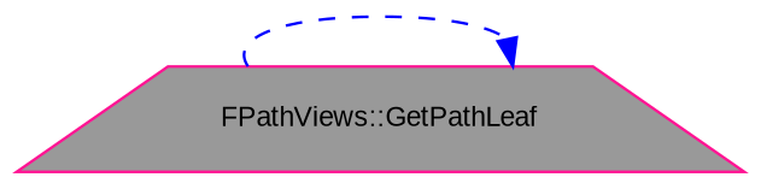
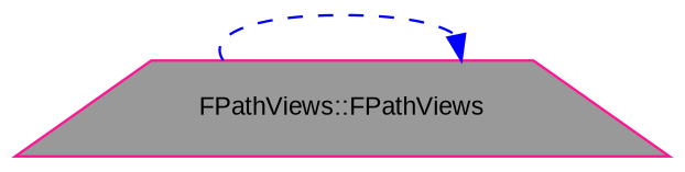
  digraph {
    rankdir=LR
    fontname="Liberation Sans"
-   n1 [color=deeppink fillcolor=grey60 fontcolor=black fontname="Liberation Sans" fontsize=10 height=0.2 label="FPathViews::GetPathLeaf" shape=trapezium style=filled width=0.4]
+   n1 [color=deeppink fillcolor=grey60 fontcolor=black fontname="Liberation Sans" fontsize=10 height=0.2 label="FPathViews::FPathViews" shape=trapezium style=filled width=0.4]
    n1 -> n1 [color=blue fontname="Liberation Sans" fontsize=10 labelfontname=Helvetica labelfontsize=10 style=dashed]
  }
